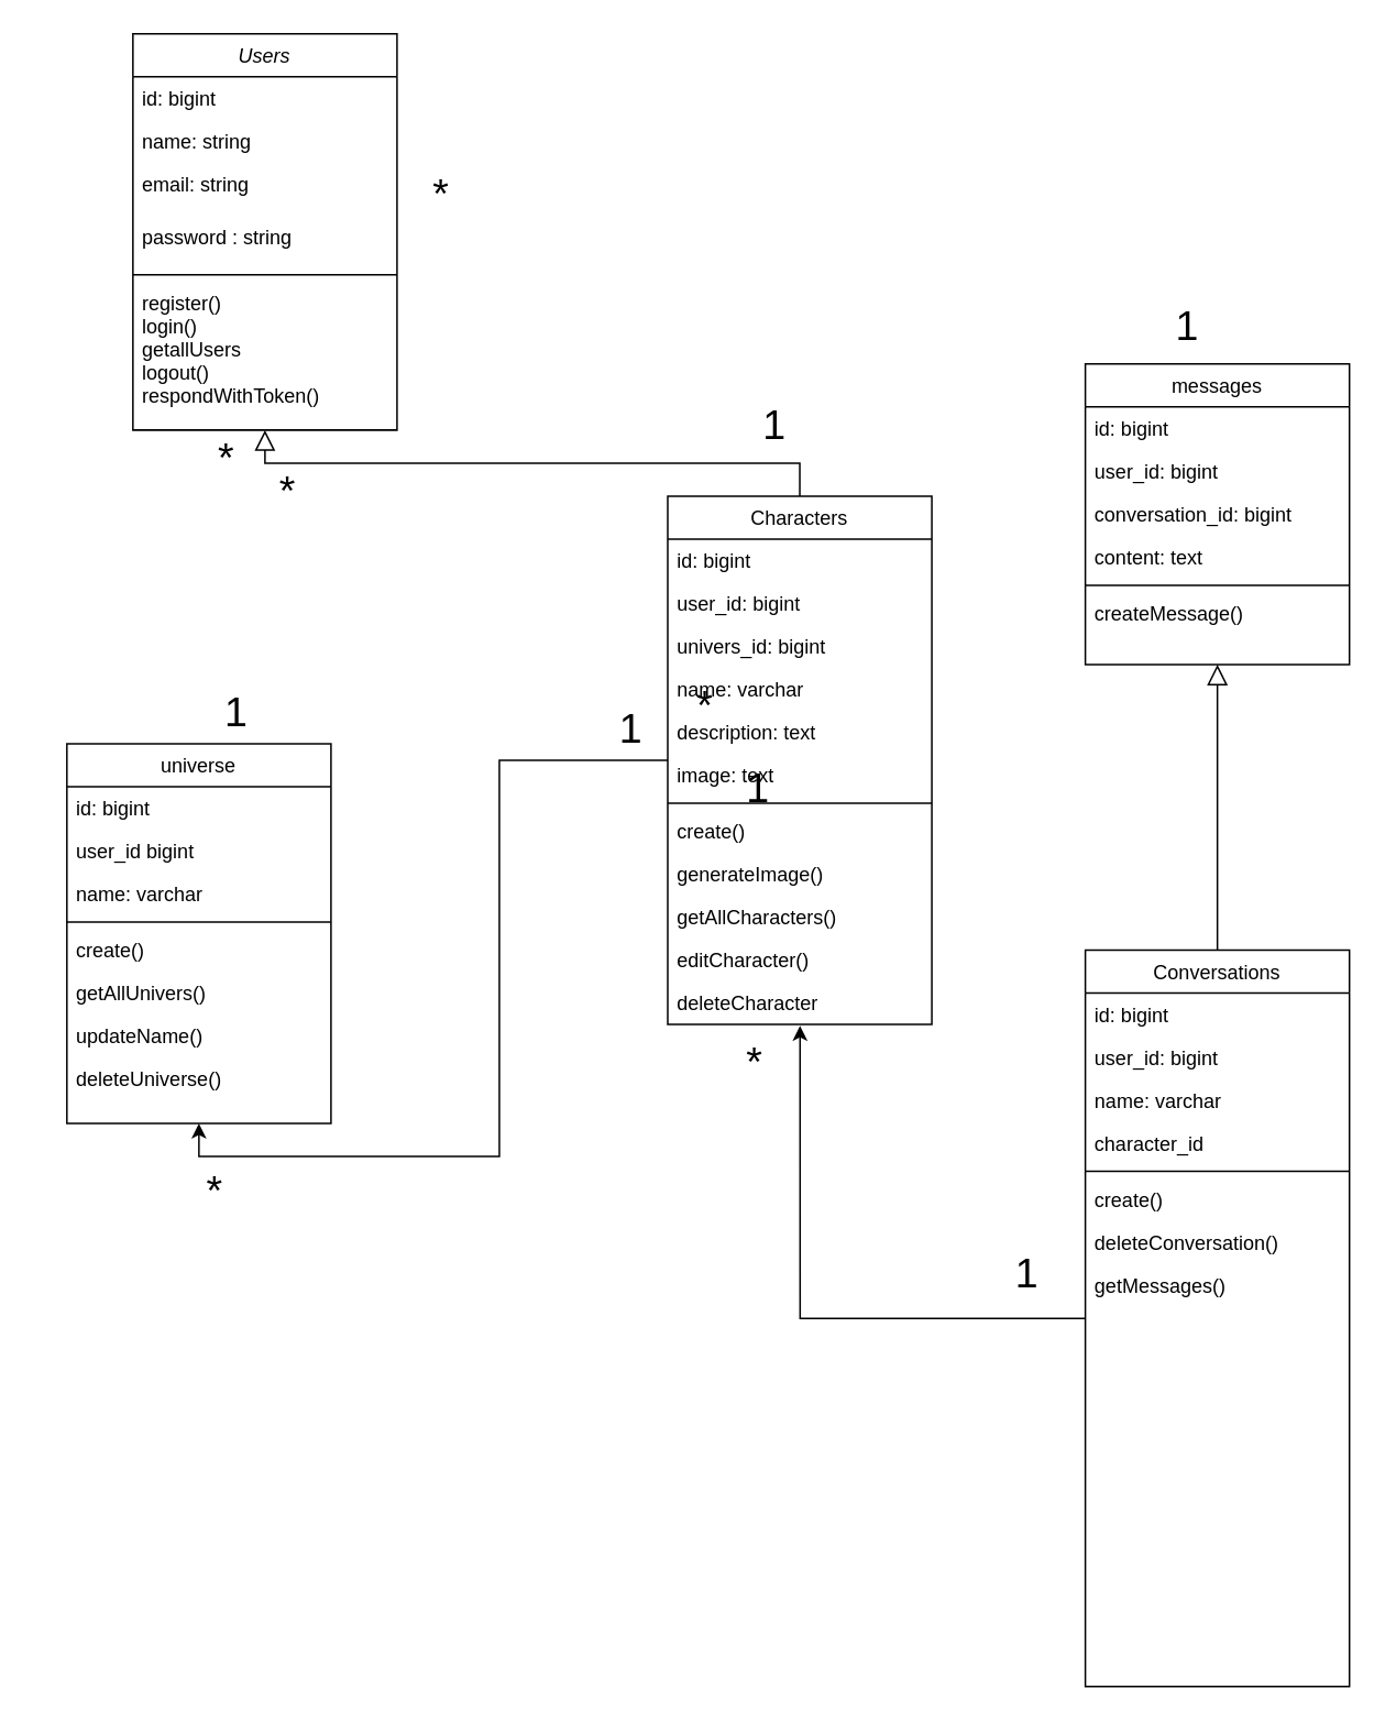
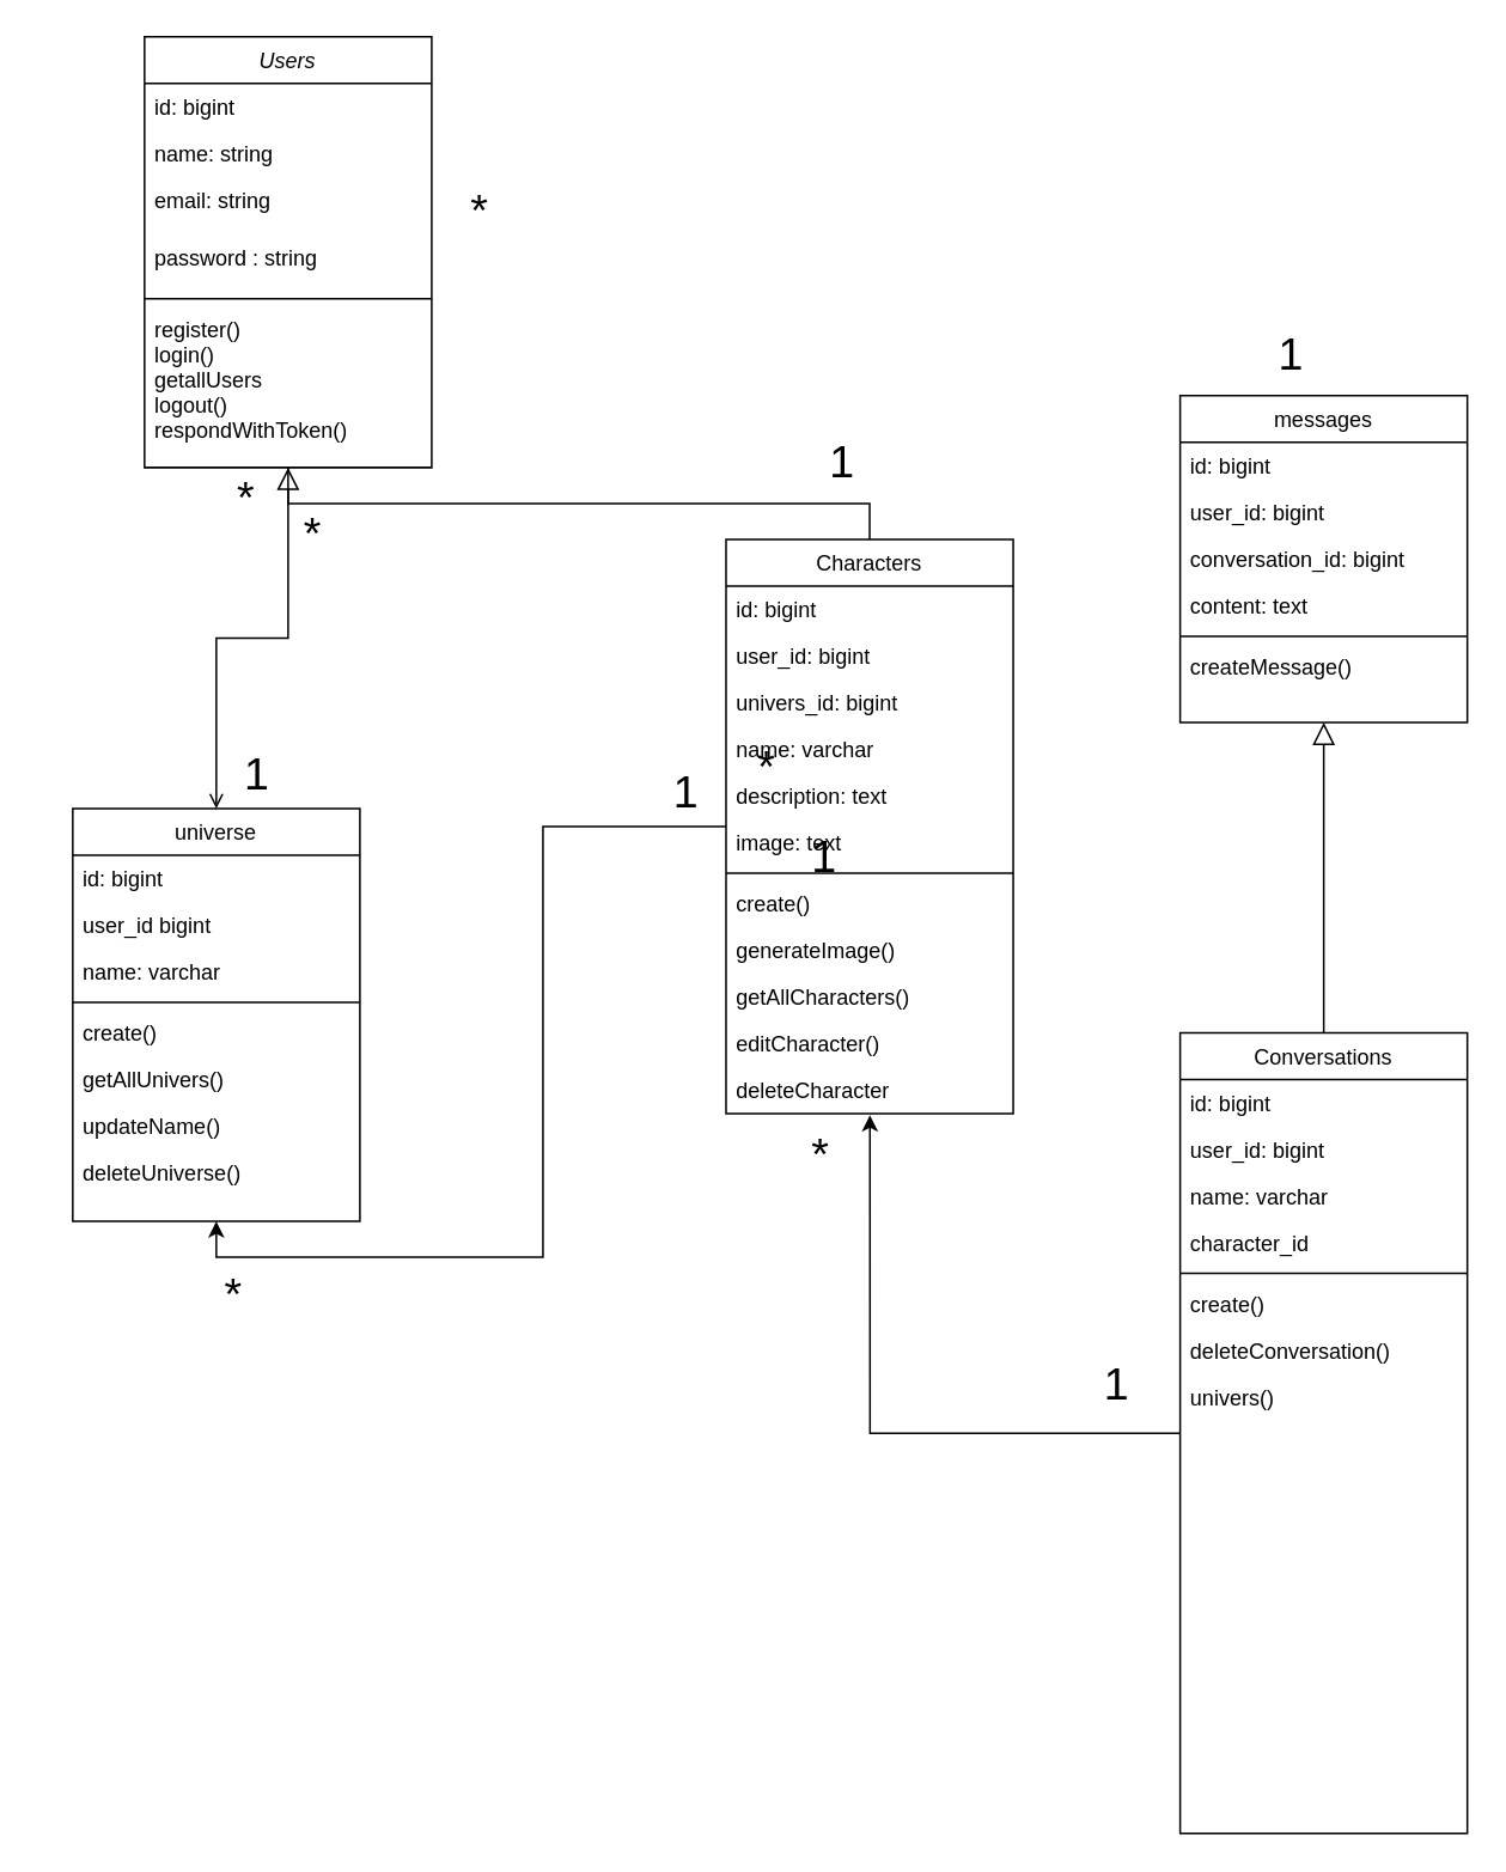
  <mxCell id="0" />
  <mxCell id="1" parent="0" />
  <mxCell id="2" value="Users" style="swimlane;fontStyle=2;align=center;verticalAlign=top;childLayout=stackLayout;horizontal=1;startSize=26;horizontalStack=0;resizeParent=1;resizeLast=0;collapsible=1;marginBottom=0;rounded=0;shadow=0;strokeWidth=1;" parent="1" vertex="1"><mxGeometry x="80" y="20" width="160" height="240" as="geometry"><mxRectangle x="230" y="140" width="160" height="26" as="alternateBounds" /></mxGeometry></mxCell>
  <mxCell id="3" value="id: bigint" style="text;align=left;verticalAlign=top;spacingLeft=4;spacingRight=4;overflow=hidden;rotatable=0;points=[[0,0.5],[1,0.5]];portConstraint=eastwest;" parent="2" vertex="1"><mxGeometry y="26" width="160" height="26" as="geometry" /></mxCell>
  <mxCell id="4" value="name: string" style="text;align=left;verticalAlign=top;spacingLeft=4;spacingRight=4;overflow=hidden;rotatable=0;points=[[0,0.5],[1,0.5]];portConstraint=eastwest;rounded=0;shadow=0;html=0;" parent="2" vertex="1"><mxGeometry y="52" width="160" height="26" as="geometry" /></mxCell>
  <mxCell id="5" value="email: string" style="text;align=left;verticalAlign=top;spacingLeft=4;spacingRight=4;overflow=hidden;rotatable=0;points=[[0,0.5],[1,0.5]];portConstraint=eastwest;rounded=0;shadow=0;html=0;" parent="2" vertex="1"><mxGeometry y="78" width="160" height="32" as="geometry" /></mxCell>
  <mxCell id="6" value="password : string" style="text;align=left;verticalAlign=top;spacingLeft=4;spacingRight=4;overflow=hidden;rotatable=0;points=[[0,0.5],[1,0.5]];portConstraint=eastwest;rounded=0;shadow=0;html=0;" vertex="1" parent="2"><mxGeometry y="110" width="160" height="32" as="geometry" /></mxCell>
  <mxCell id="7" value="" style="line;html=1;strokeWidth=1;align=left;verticalAlign=middle;spacingTop=-1;spacingLeft=3;spacingRight=3;rotatable=0;labelPosition=right;points=[];portConstraint=eastwest;" parent="2" vertex="1"><mxGeometry y="142" width="160" height="8" as="geometry" /></mxCell>
  <mxCell id="8" value="register()&#10;login()&#10;getallUsers&#10;logout()&#10;respondWithToken()" style="text;align=left;verticalAlign=top;spacingLeft=4;spacingRight=4;overflow=hidden;rotatable=0;points=[[0,0.5],[1,0.5]];portConstraint=eastwest;" parent="2" vertex="1"><mxGeometry y="150" width="160" height="90" as="geometry" /></mxCell>
  <mxCell id="9" style="edgeStyle=orthogonalEdgeStyle;rounded=0;orthogonalLoop=1;jettySize=auto;html=1;entryX=0.5;entryY=1;entryDx=0;entryDy=0;" edge="1" parent="1" source="10" target="52"><mxGeometry relative="1" as="geometry" /></mxCell>
  <mxCell id="10" value="Characters" style="swimlane;fontStyle=0;align=center;verticalAlign=top;childLayout=stackLayout;horizontal=1;startSize=26;horizontalStack=0;resizeParent=1;resizeLast=0;collapsible=1;marginBottom=0;rounded=0;shadow=0;strokeWidth=1;" parent="1" vertex="1"><mxGeometry x="404" y="300" width="160" height="320" as="geometry"><mxRectangle x="130" y="380" width="160" height="26" as="alternateBounds" /></mxGeometry></mxCell>
  <mxCell id="11" value="id: bigint" style="text;align=left;verticalAlign=top;spacingLeft=4;spacingRight=4;overflow=hidden;rotatable=0;points=[[0,0.5],[1,0.5]];portConstraint=eastwest;" parent="10" vertex="1"><mxGeometry y="26" width="160" height="26" as="geometry" /></mxCell>
  <mxCell id="12" value="user_id: bigint" style="text;align=left;verticalAlign=top;spacingLeft=4;spacingRight=4;overflow=hidden;rotatable=0;points=[[0,0.5],[1,0.5]];portConstraint=eastwest;rounded=0;shadow=0;html=0;" parent="10" vertex="1"><mxGeometry y="52" width="160" height="26" as="geometry" /></mxCell>
  <mxCell id="13" value="univers_id: bigint" style="text;align=left;verticalAlign=top;spacingLeft=4;spacingRight=4;overflow=hidden;rotatable=0;points=[[0,0.5],[1,0.5]];portConstraint=eastwest;rounded=0;shadow=0;html=0;" vertex="1" parent="10"><mxGeometry y="78" width="160" height="26" as="geometry" /></mxCell>
  <mxCell id="14" value="name: varchar" style="text;align=left;verticalAlign=top;spacingLeft=4;spacingRight=4;overflow=hidden;rotatable=0;points=[[0,0.5],[1,0.5]];portConstraint=eastwest;rounded=0;shadow=0;html=0;" vertex="1" parent="10"><mxGeometry y="104" width="160" height="26" as="geometry" /></mxCell>
  <mxCell id="15" value="description: text" style="text;align=left;verticalAlign=top;spacingLeft=4;spacingRight=4;overflow=hidden;rotatable=0;points=[[0,0.5],[1,0.5]];portConstraint=eastwest;rounded=0;shadow=0;html=0;" vertex="1" parent="10"><mxGeometry y="130" width="160" height="26" as="geometry" /></mxCell>
  <mxCell id="16" value="image: text&#10;" style="text;align=left;verticalAlign=top;spacingLeft=4;spacingRight=4;overflow=hidden;rotatable=0;points=[[0,0.5],[1,0.5]];portConstraint=eastwest;rounded=0;shadow=0;html=0;" vertex="1" parent="10"><mxGeometry y="156" width="160" height="26" as="geometry" /></mxCell>
  <mxCell id="17" value="" style="line;html=1;strokeWidth=1;align=left;verticalAlign=middle;spacingTop=-1;spacingLeft=3;spacingRight=3;rotatable=0;labelPosition=right;points=[];portConstraint=eastwest;" parent="10" vertex="1"><mxGeometry y="182" width="160" height="8" as="geometry" /></mxCell>
  <mxCell id="18" value="create()" style="text;align=left;verticalAlign=top;spacingLeft=4;spacingRight=4;overflow=hidden;rotatable=0;points=[[0,0.5],[1,0.5]];portConstraint=eastwest;fontStyle=0" parent="10" vertex="1"><mxGeometry y="190" width="160" height="26" as="geometry" /></mxCell>
  <mxCell id="19" value="generateImage()" style="text;align=left;verticalAlign=top;spacingLeft=4;spacingRight=4;overflow=hidden;rotatable=0;points=[[0,0.5],[1,0.5]];portConstraint=eastwest;" parent="10" vertex="1"><mxGeometry y="216" width="160" height="26" as="geometry" /></mxCell>
  <mxCell id="20" value="getAllCharacters()" style="text;align=left;verticalAlign=top;spacingLeft=4;spacingRight=4;overflow=hidden;rotatable=0;points=[[0,0.5],[1,0.5]];portConstraint=eastwest;" vertex="1" parent="10"><mxGeometry y="242" width="160" height="26" as="geometry" /></mxCell>
  <mxCell id="21" value="editCharacter()" style="text;align=left;verticalAlign=top;spacingLeft=4;spacingRight=4;overflow=hidden;rotatable=0;points=[[0,0.5],[1,0.5]];portConstraint=eastwest;" vertex="1" parent="10"><mxGeometry y="268" width="160" height="26" as="geometry" /></mxCell>
  <mxCell id="22" value="deleteCharacter" style="text;align=left;verticalAlign=top;spacingLeft=4;spacingRight=4;overflow=hidden;rotatable=0;points=[[0,0.5],[1,0.5]];portConstraint=eastwest;" vertex="1" parent="10"><mxGeometry y="294" width="160" height="26" as="geometry" /></mxCell>
  <mxCell id="23" value="" style="endArrow=block;endSize=10;endFill=0;shadow=0;strokeWidth=1;rounded=0;edgeStyle=elbowEdgeStyle;elbow=vertical;" parent="1" source="10" target="2" edge="1"><mxGeometry width="160" relative="1" as="geometry"><mxPoint x="190" y="193" as="sourcePoint" /><mxPoint x="190" y="193" as="targetPoint" /></mxGeometry></mxCell>
  <mxCell id="24" style="edgeStyle=orthogonalEdgeStyle;rounded=0;orthogonalLoop=1;jettySize=auto;html=1;entryX=0.501;entryY=1.033;entryDx=0;entryDy=0;entryPerimeter=0;" edge="1" parent="1" source="25" target="22"><mxGeometry relative="1" as="geometry" /></mxCell>
  <mxCell id="25" value="Conversations" style="swimlane;fontStyle=0;align=center;verticalAlign=top;childLayout=stackLayout;horizontal=1;startSize=26;horizontalStack=0;resizeParent=1;resizeLast=0;collapsible=1;marginBottom=0;rounded=0;shadow=0;strokeWidth=1;" parent="1" vertex="1"><mxGeometry x="657" y="575" width="160" height="446" as="geometry"><mxRectangle x="340" y="380" width="170" height="26" as="alternateBounds" /></mxGeometry></mxCell>
  <mxCell id="26" value="id: bigint" style="text;align=left;verticalAlign=top;spacingLeft=4;spacingRight=4;overflow=hidden;rotatable=0;points=[[0,0.5],[1,0.5]];portConstraint=eastwest;" parent="25" vertex="1"><mxGeometry y="26" width="160" height="26" as="geometry" /></mxCell>
  <mxCell id="27" value="user_id: bigint" style="text;align=left;verticalAlign=top;spacingLeft=4;spacingRight=4;overflow=hidden;rotatable=0;points=[[0,0.5],[1,0.5]];portConstraint=eastwest;" vertex="1" parent="25"><mxGeometry y="52" width="160" height="26" as="geometry" /></mxCell>
  <mxCell id="28" value="name: varchar" style="text;align=left;verticalAlign=top;spacingLeft=4;spacingRight=4;overflow=hidden;rotatable=0;points=[[0,0.5],[1,0.5]];portConstraint=eastwest;" vertex="1" parent="25"><mxGeometry y="78" width="160" height="26" as="geometry" /></mxCell>
  <mxCell id="29" value="character_id" style="text;align=left;verticalAlign=top;spacingLeft=4;spacingRight=4;overflow=hidden;rotatable=0;points=[[0,0.5],[1,0.5]];portConstraint=eastwest;" vertex="1" parent="25"><mxGeometry y="104" width="160" height="26" as="geometry" /></mxCell>
  <mxCell id="30" value="" style="line;html=1;strokeWidth=1;align=left;verticalAlign=middle;spacingTop=-1;spacingLeft=3;spacingRight=3;rotatable=0;labelPosition=right;points=[];portConstraint=eastwest;" parent="25" vertex="1"><mxGeometry y="130" width="160" height="8" as="geometry" /></mxCell>
  <mxCell id="31" value="create()" style="text;align=left;verticalAlign=top;spacingLeft=4;spacingRight=4;overflow=hidden;rotatable=0;points=[[0,0.5],[1,0.5]];portConstraint=eastwest;" vertex="1" parent="25"><mxGeometry y="138" width="160" height="26" as="geometry" /></mxCell>
  <mxCell id="32" value="deleteConversation()" style="text;align=left;verticalAlign=top;spacingLeft=4;spacingRight=4;overflow=hidden;rotatable=0;points=[[0,0.5],[1,0.5]];portConstraint=eastwest;" vertex="1" parent="25"><mxGeometry y="164" width="160" height="26" as="geometry" /></mxCell>
- <mxCell id="33" value="getMessages()" style="text;align=left;verticalAlign=top;spacingLeft=4;spacingRight=4;overflow=hidden;rotatable=0;points=[[0,0.5],[1,0.5]];portConstraint=eastwest;" vertex="1" parent="25"><mxGeometry y="190" width="160" height="26" as="geometry" /></mxCell>
+ <mxCell id="33" value="univers()" style="text;align=left;verticalAlign=top;spacingLeft=4;spacingRight=4;overflow=hidden;rotatable=0;points=[[0,0.5],[1,0.5]];portConstraint=eastwest;" vertex="1" parent="25"><mxGeometry y="190" width="160" height="26" as="geometry" /></mxCell>
  <mxCell id="34" value="" style="endArrow=block;endSize=10;endFill=0;shadow=0;strokeWidth=1;rounded=0;edgeStyle=elbowEdgeStyle;elbow=vertical;entryX=0.5;entryY=1;entryDx=0;entryDy=0;" parent="1" source="25" target="37" edge="1"><mxGeometry width="160" relative="1" as="geometry"><mxPoint x="200" y="363" as="sourcePoint" /><mxPoint x="540" y="450" as="targetPoint" /></mxGeometry></mxCell>
+ <mxCell id="35" value="" style="endArrow=open;shadow=0;strokeWidth=1;rounded=0;endFill=1;edgeStyle=elbowEdgeStyle;elbow=vertical;" parent="1" source="2" target="52" edge="1"><mxGeometry x="0.5" y="41" relative="1" as="geometry"><mxPoint x="370" y="182" as="sourcePoint" /><mxPoint x="530" y="182" as="targetPoint" /><mxPoint x="-40" y="32" as="offset" /></mxGeometry></mxCell>
+ <mxCell id="36" value="" style="resizable=0;align=left;verticalAlign=bottom;labelBackgroundColor=none;fontSize=12;" parent="35" connectable="0" vertex="1"><mxGeometry x="-1" relative="1" as="geometry"><mxPoint y="4" as="offset" /></mxGeometry></mxCell>
  <mxCell id="37" value="messages" style="swimlane;fontStyle=0;align=center;verticalAlign=top;childLayout=stackLayout;horizontal=1;startSize=26;horizontalStack=0;resizeParent=1;resizeLast=0;collapsible=1;marginBottom=0;rounded=0;shadow=0;strokeWidth=1;" vertex="1" parent="1"><mxGeometry x="657" y="220" width="160" height="182" as="geometry"><mxRectangle x="550" y="140" width="160" height="26" as="alternateBounds" /></mxGeometry></mxCell>
  <mxCell id="38" value="id: bigint" style="text;align=left;verticalAlign=top;spacingLeft=4;spacingRight=4;overflow=hidden;rotatable=0;points=[[0,0.5],[1,0.5]];portConstraint=eastwest;" vertex="1" parent="37"><mxGeometry y="26" width="160" height="26" as="geometry" /></mxCell>
  <mxCell id="39" value="user_id: bigint" style="text;align=left;verticalAlign=top;spacingLeft=4;spacingRight=4;overflow=hidden;rotatable=0;points=[[0,0.5],[1,0.5]];portConstraint=eastwest;rounded=0;shadow=0;html=0;" vertex="1" parent="37"><mxGeometry y="52" width="160" height="26" as="geometry" /></mxCell>
  <mxCell id="40" value="conversation_id: bigint" style="text;align=left;verticalAlign=top;spacingLeft=4;spacingRight=4;overflow=hidden;rotatable=0;points=[[0,0.5],[1,0.5]];portConstraint=eastwest;rounded=0;shadow=0;html=0;" vertex="1" parent="37"><mxGeometry y="78" width="160" height="26" as="geometry" /></mxCell>
  <mxCell id="41" value="content: text" style="text;align=left;verticalAlign=top;spacingLeft=4;spacingRight=4;overflow=hidden;rotatable=0;points=[[0,0.5],[1,0.5]];portConstraint=eastwest;rounded=0;shadow=0;html=0;" vertex="1" parent="37"><mxGeometry y="104" width="160" height="26" as="geometry" /></mxCell>
  <mxCell id="42" value="" style="line;html=1;strokeWidth=1;align=left;verticalAlign=middle;spacingTop=-1;spacingLeft=3;spacingRight=3;rotatable=0;labelPosition=right;points=[];portConstraint=eastwest;" vertex="1" parent="37"><mxGeometry y="130" width="160" height="8" as="geometry" /></mxCell>
  <mxCell id="43" value="createMessage()" style="text;align=left;verticalAlign=top;spacingLeft=4;spacingRight=4;overflow=hidden;rotatable=0;points=[[0,0.5],[1,0.5]];portConstraint=eastwest;" vertex="1" parent="37"><mxGeometry y="138" width="160" height="26" as="geometry" /></mxCell>
  <mxCell id="44" value="*" style="resizable=0;align=left;verticalAlign=bottom;labelBackgroundColor=none;fontSize=25;" connectable="0" vertex="1" parent="1"><mxGeometry x="260" y="130" as="geometry" /></mxCell>
  <mxCell id="45" value="1" style="resizable=0;align=left;verticalAlign=bottom;labelBackgroundColor=none;fontSize=25;" connectable="0" vertex="1" parent="1"><mxGeometry x="460" y="270" as="geometry" /></mxCell>
  <mxCell id="46" value="*" style="resizable=0;align=left;verticalAlign=bottom;labelBackgroundColor=none;fontSize=25;" connectable="0" vertex="1" parent="1"><mxGeometry x="420" y="440" as="geometry" /></mxCell>
  <mxCell id="47" value="1" style="resizable=0;align=left;verticalAlign=bottom;labelBackgroundColor=none;fontSize=25;" connectable="0" vertex="1" parent="1"><mxGeometry x="450" y="490" as="geometry" /></mxCell>
  <mxCell id="48" value="*" style="resizable=0;align=left;verticalAlign=bottom;labelBackgroundColor=none;fontSize=25;" connectable="0" vertex="1" parent="1"><mxGeometry x="130" y="290" as="geometry" /></mxCell>
  <mxCell id="49" value="1" style="resizable=0;align=left;verticalAlign=bottom;labelBackgroundColor=none;fontSize=25;" connectable="0" vertex="1" parent="1"><mxGeometry x="200" y="470" as="geometry"><mxPoint x="-66" y="-26" as="offset" /></mxGeometry></mxCell>
  <mxCell id="50" value="1" style="resizable=0;align=left;verticalAlign=bottom;labelBackgroundColor=none;fontSize=25;" connectable="0" vertex="1" parent="1"><mxGeometry x="710" y="210" as="geometry" /></mxCell>
  <mxCell id="51" value="*" style="resizable=0;align=left;verticalAlign=bottom;labelBackgroundColor=none;fontSize=25;" connectable="0" vertex="1" parent="1"><mxGeometry x="160" y="311" as="geometry"><mxPoint x="7" y="-1" as="offset" /></mxGeometry></mxCell>
  <mxCell id="52" value="universe" style="swimlane;fontStyle=0;align=center;verticalAlign=top;childLayout=stackLayout;horizontal=1;startSize=26;horizontalStack=0;resizeParent=1;resizeLast=0;collapsible=1;marginBottom=0;rounded=0;shadow=0;strokeWidth=1;" parent="1" vertex="1"><mxGeometry x="40" y="450" width="160" height="230" as="geometry"><mxRectangle x="550" y="140" width="160" height="26" as="alternateBounds" /></mxGeometry></mxCell>
  <mxCell id="53" value="id: bigint" style="text;align=left;verticalAlign=top;spacingLeft=4;spacingRight=4;overflow=hidden;rotatable=0;points=[[0,0.5],[1,0.5]];portConstraint=eastwest;" parent="52" vertex="1"><mxGeometry y="26" width="160" height="26" as="geometry" /></mxCell>
  <mxCell id="54" value="user_id bigint" style="text;align=left;verticalAlign=top;spacingLeft=4;spacingRight=4;overflow=hidden;rotatable=0;points=[[0,0.5],[1,0.5]];portConstraint=eastwest;rounded=0;shadow=0;html=0;" parent="52" vertex="1"><mxGeometry y="52" width="160" height="26" as="geometry" /></mxCell>
  <mxCell id="55" value="name: varchar" style="text;align=left;verticalAlign=top;spacingLeft=4;spacingRight=4;overflow=hidden;rotatable=0;points=[[0,0.5],[1,0.5]];portConstraint=eastwest;rounded=0;shadow=0;html=0;" parent="52" vertex="1"><mxGeometry y="78" width="160" height="26" as="geometry" /></mxCell>
  <mxCell id="56" value="" style="line;html=1;strokeWidth=1;align=left;verticalAlign=middle;spacingTop=-1;spacingLeft=3;spacingRight=3;rotatable=0;labelPosition=right;points=[];portConstraint=eastwest;" parent="52" vertex="1"><mxGeometry y="104" width="160" height="8" as="geometry" /></mxCell>
  <mxCell id="57" value="create()" style="text;align=left;verticalAlign=top;spacingLeft=4;spacingRight=4;overflow=hidden;rotatable=0;points=[[0,0.5],[1,0.5]];portConstraint=eastwest;" parent="52" vertex="1"><mxGeometry y="112" width="160" height="26" as="geometry" /></mxCell>
  <mxCell id="58" value="getAllUnivers()" style="text;align=left;verticalAlign=top;spacingLeft=4;spacingRight=4;overflow=hidden;rotatable=0;points=[[0,0.5],[1,0.5]];portConstraint=eastwest;" parent="52" vertex="1"><mxGeometry y="138" width="160" height="26" as="geometry" /></mxCell>
  <mxCell id="59" value="updateName()" style="text;align=left;verticalAlign=top;spacingLeft=4;spacingRight=4;overflow=hidden;rotatable=0;points=[[0,0.5],[1,0.5]];portConstraint=eastwest;" vertex="1" parent="52"><mxGeometry y="164" width="160" height="26" as="geometry" /></mxCell>
  <mxCell id="60" value="deleteUniverse()" style="text;align=left;verticalAlign=top;spacingLeft=4;spacingRight=4;overflow=hidden;rotatable=0;points=[[0,0.5],[1,0.5]];portConstraint=eastwest;" vertex="1" parent="52"><mxGeometry y="190" width="160" height="30" as="geometry" /></mxCell>
  <mxCell id="61" value="*" style="resizable=0;align=left;verticalAlign=bottom;labelBackgroundColor=none;fontSize=25;" connectable="0" vertex="1" parent="1"><mxGeometry x="450" y="660" as="geometry"><mxPoint y="-4" as="offset" /></mxGeometry></mxCell>
  <mxCell id="62" value="1" style="resizable=0;align=left;verticalAlign=bottom;labelBackgroundColor=none;fontSize=25;" connectable="0" vertex="1" parent="1"><mxGeometry x="510" y="660" as="geometry"><mxPoint x="103" y="124" as="offset" /></mxGeometry></mxCell>
  <mxCell id="63" value="1" style="resizable=0;align=left;verticalAlign=bottom;labelBackgroundColor=none;fontSize=25;" connectable="0" vertex="1" parent="1"><mxGeometry x="270" y="330" as="geometry"><mxPoint x="103" y="124" as="offset" /></mxGeometry></mxCell>
  <mxCell id="64" value="*" style="resizable=0;align=left;verticalAlign=bottom;labelBackgroundColor=none;fontSize=25;" connectable="0" vertex="1" parent="1"><mxGeometry x="20" y="610" as="geometry"><mxPoint x="103" y="124" as="offset" /></mxGeometry></mxCell>
